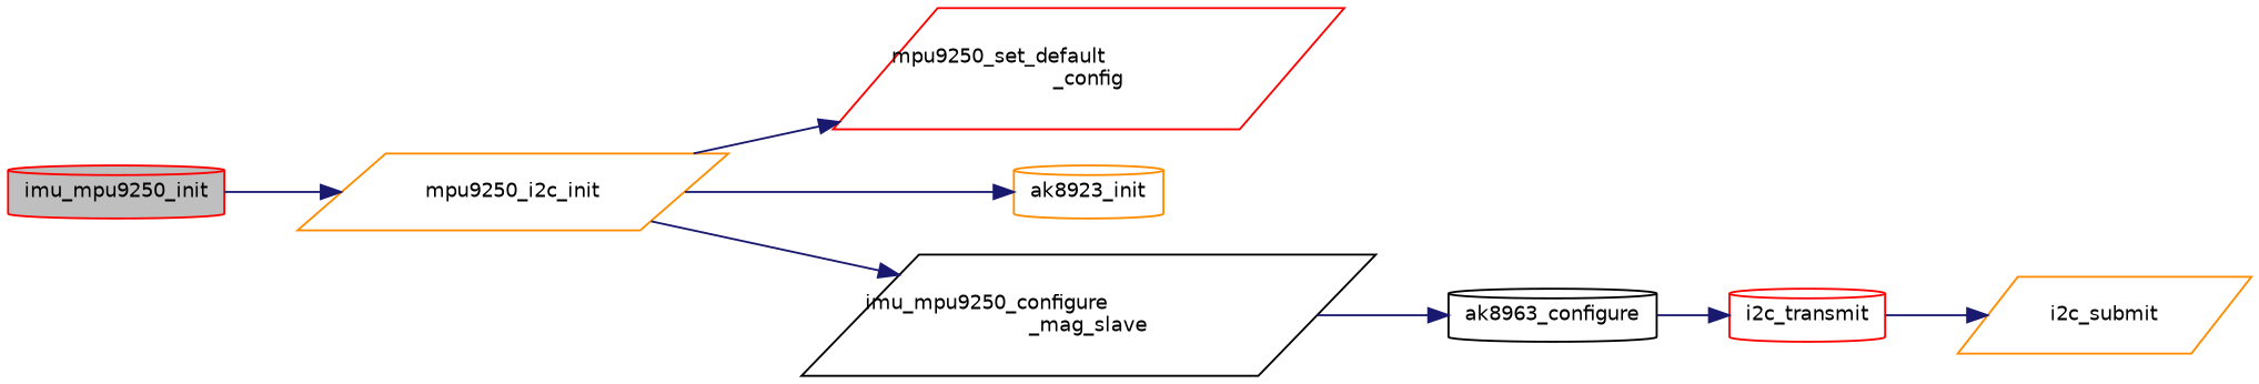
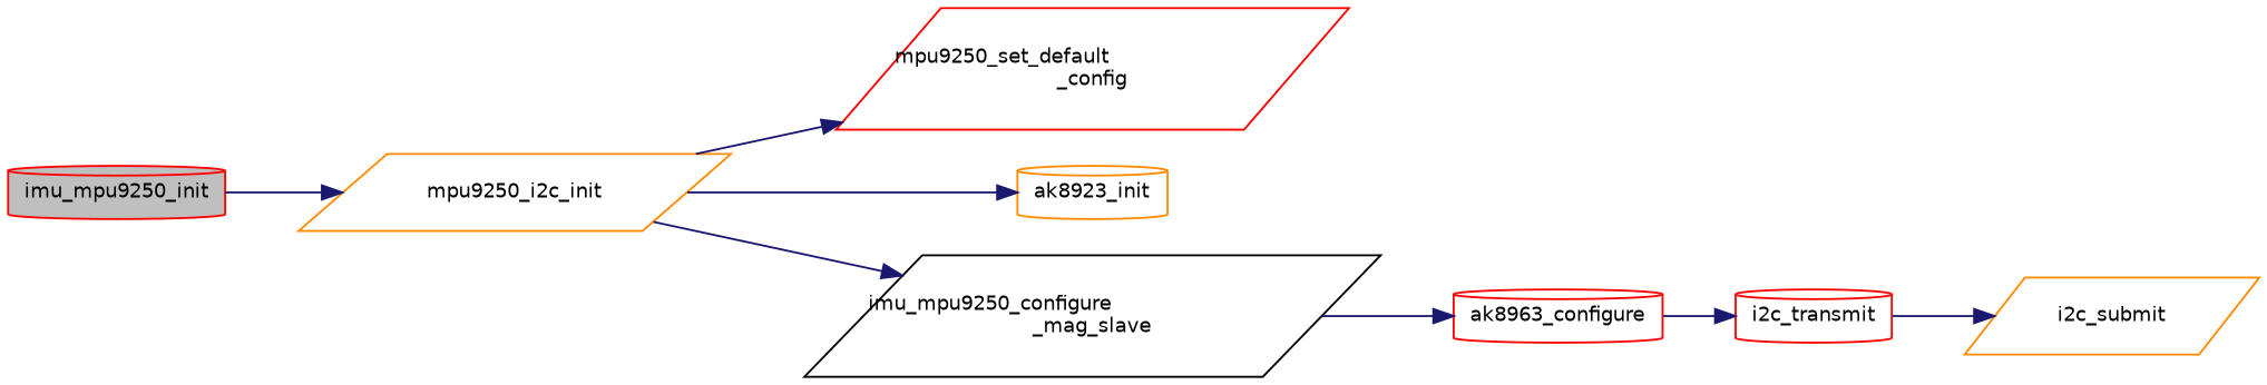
  digraph {
    fontname="DejaVu Sans"
    rankdir=LR
    node [color=red fillcolor=white fontname="DejaVu Sans" fontsize=10 shape=cylinder style=filled]
    edge [color=midnightblue fontname="DejaVu Sans" fontsize=10 labelfontname=FreeSans labelfontsize=10 style=solid]
    n1 [fillcolor=grey75 fontcolor=black height=0.2 label=imu_mpu9250_init width=0.4]
    n2 [color=darkorange height=0.2 label=mpu9250_i2c_init shape=parallelogram width=0.4]
    n3 [height=0.2 label="mpu9250_set_default\l_config" shape=parallelogram width=0.4]
    n4 [color=darkorange height=0.2 label=ak8923_init width=0.4]
    n5 [color=black height=0.2 label="imu_mpu9250_configure\l_mag_slave" shape=parallelogram width=0.4]
-   n6 [color=black height=0.2 label=ak8963_configure width=0.4]
+   n6 [height=0.2 label=ak8963_configure width=0.4]
    n7 [height=0.2 label=i2c_transmit width=0.4]
    n8 [color=darkorange height=0.2 label=i2c_submit shape=parallelogram width=0.4]
    n1 -> n2
    n2 -> n3
    n2 -> n4
    n2 -> n5
    n5 -> n6
    n6 -> n7
    n7 -> n8
  }
